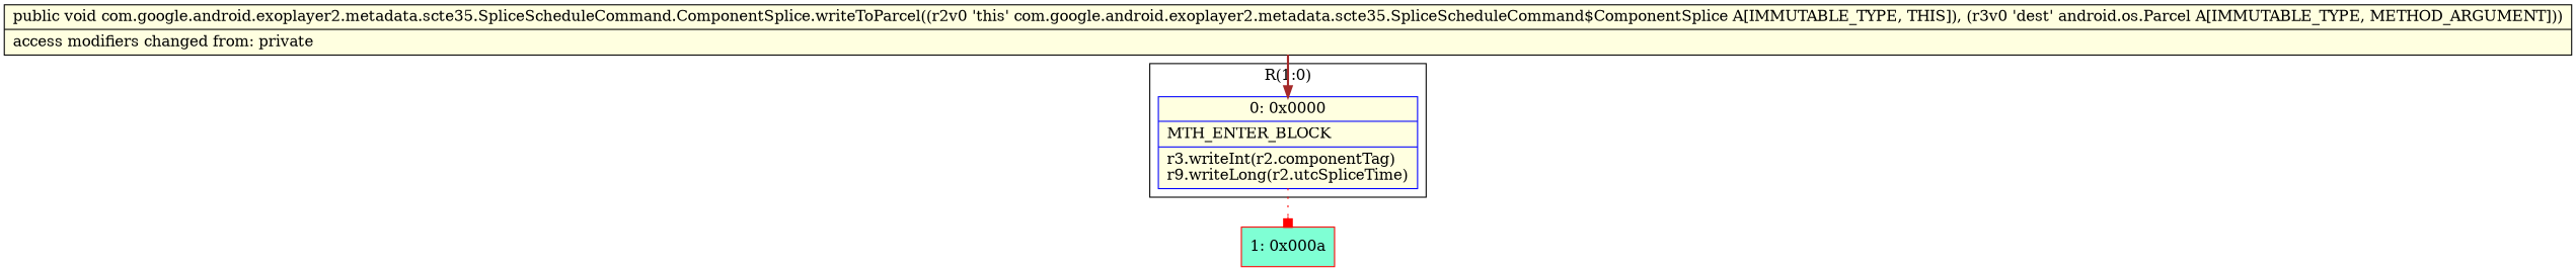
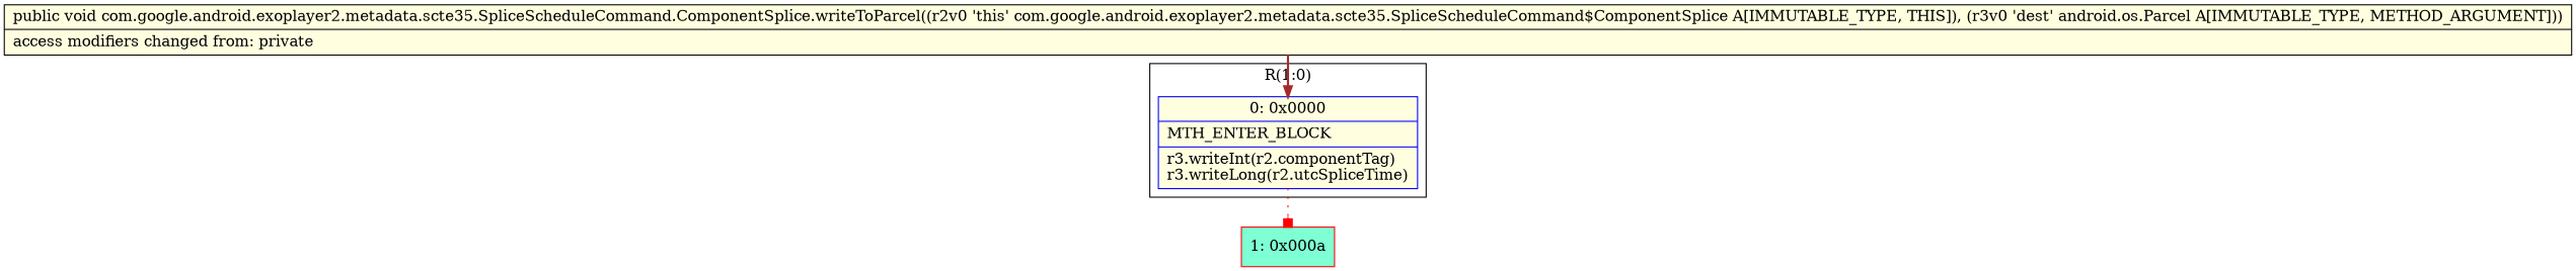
  digraph {
    node [shape=record style=filled fillcolor=lightyellow]
-   n1 [color=blue label="{0\:\ 0x0000|MTH_ENTER_BLOCK\l|r3.writeInt(r2.componentTag)\lr9.writeLong(r2.utcSpliceTime)\l}"]
+   n1 [color=blue label="{0\:\ 0x0000|MTH_ENTER_BLOCK\l|r3.writeInt(r2.componentTag)\lr3.writeLong(r2.utcSpliceTime)\l}"]
    n2 [color=red label="{1\:\ 0x000a}" fillcolor=aquamarine]
    n3 [label="{public void com.google.android.exoplayer2.metadata.scte35.SpliceScheduleCommand.ComponentSplice.writeToParcel((r2v0 'this' com.google.android.exoplayer2.metadata.scte35.SpliceScheduleCommand$ComponentSplice A[IMMUTABLE_TYPE, THIS]), (r3v0 'dest' android.os.Parcel A[IMMUTABLE_TYPE, METHOD_ARGUMENT]))  | access modifiers changed from: private\l}"]
    subgraph cluster_1 {
      label="R(1:0)"
      n1
    }
    n1 -> n2 [color=red style=dotted arrowhead=box]
    n3 -> n1 [color=brown style=bold arrowhead=normal]
  }
